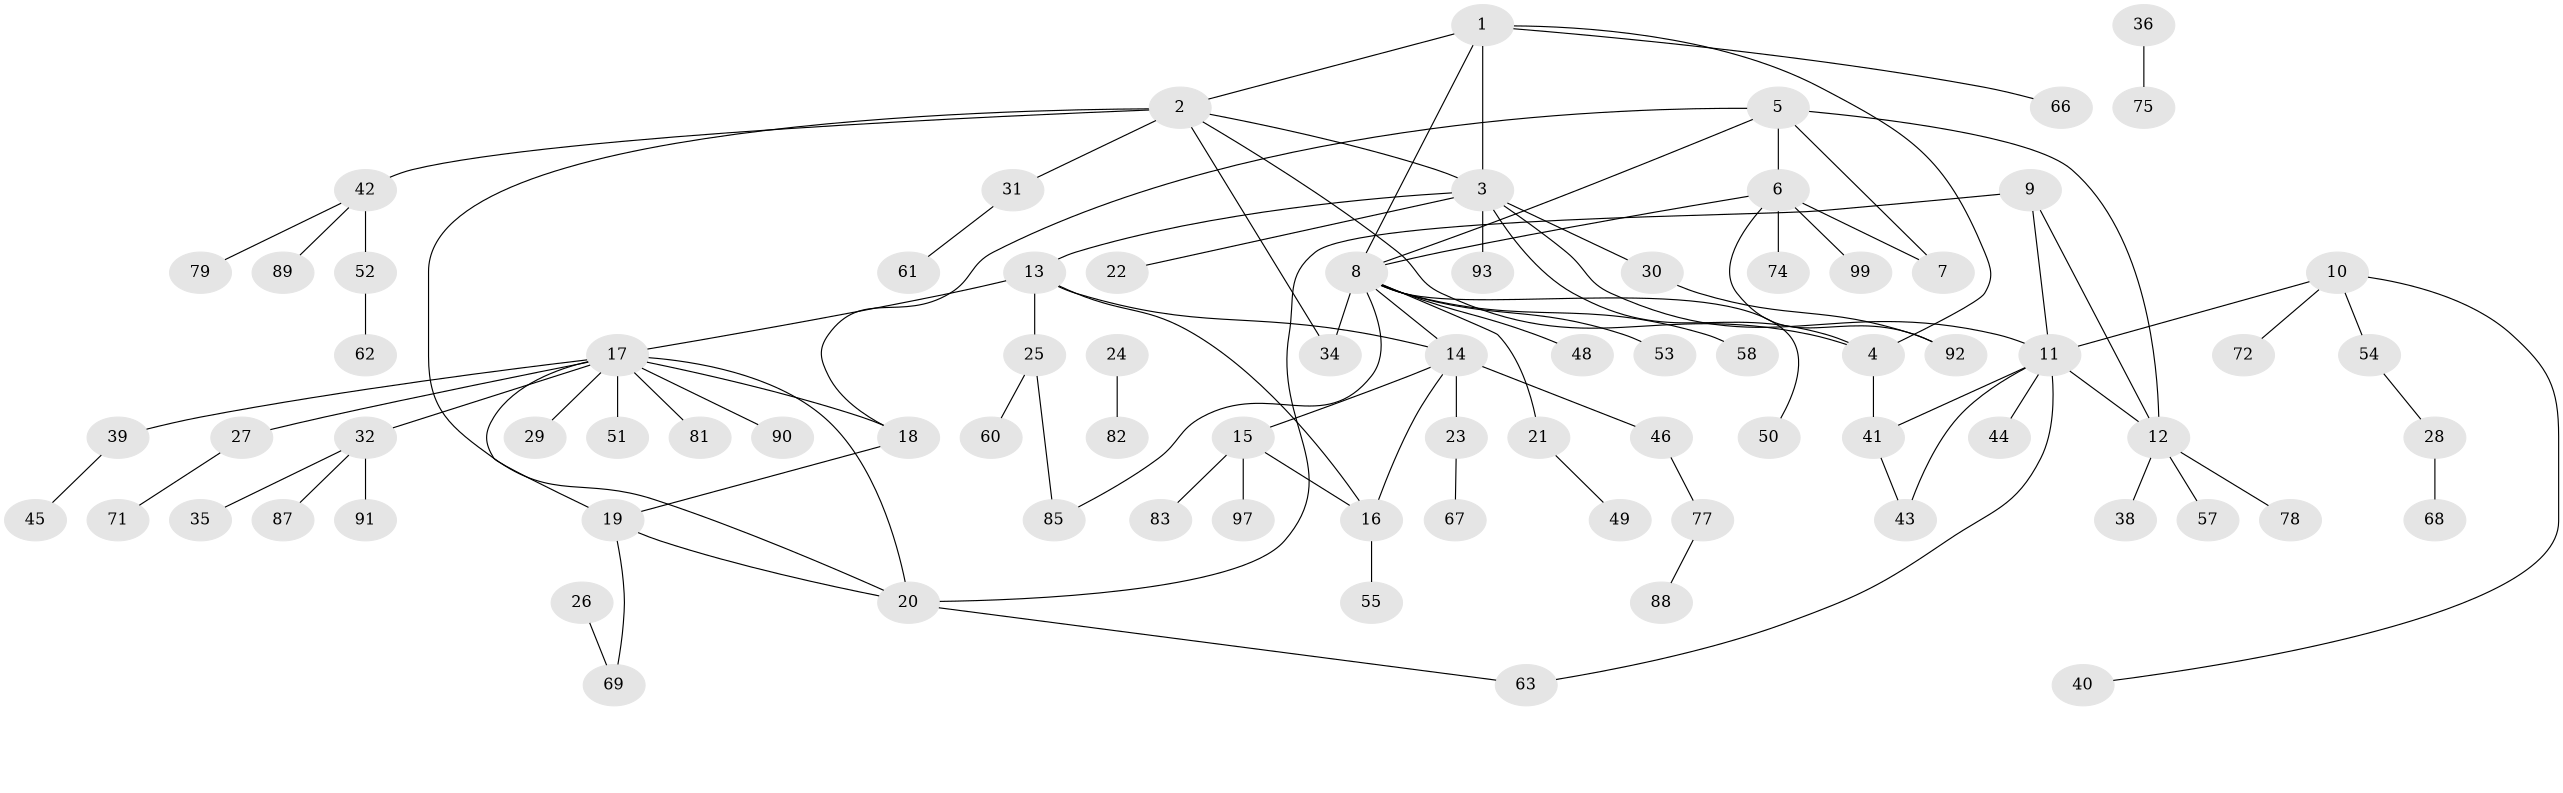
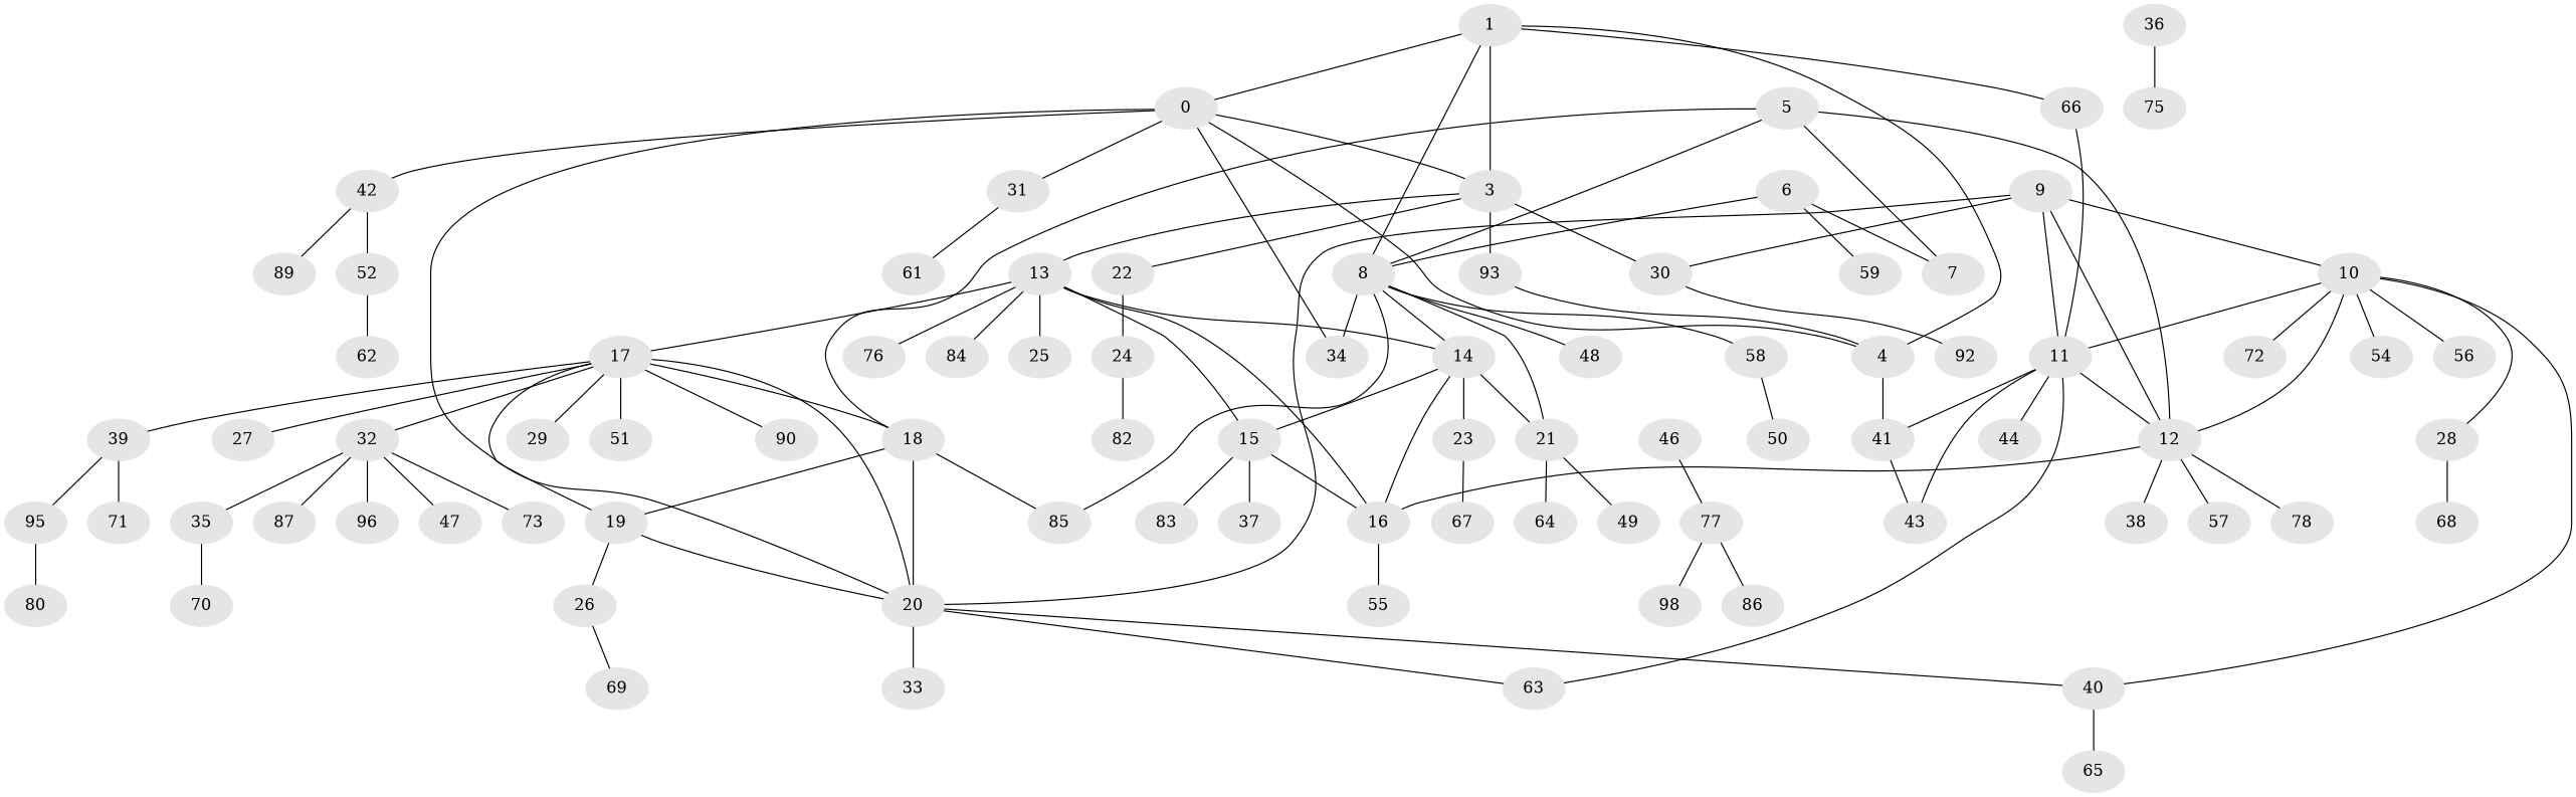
  graph {
    node [color=gray90 style=filled]
    1
-   2
+   2 [label=0]
    3
    4
    8
    66
    20
    31
    34
    42
    11
    13
    22
    30
    93
    41
    14
    21
    48
    50
-   53
    58
    85
    40
    63
+   33
    61
    52
-   79
    89
    12
    43
    44
    16
    15
    17
    25
+   76
+   84
    24
    92
    5
    6
    7
    18
-   59 [label=99]
-   74
+   59
    38
    57
    78
    19
    23
    46
    49
+   64
    36
    75
    9
    10
    28
    54
+   56
    72
    68
+   65
    55
-   37 [label=97]
+   37
    83
    27
    29
    32
    39
    51
-   81
    90
-   60
    67
    77
    26
    71
    35
+   47
+   73
    87
-   91
-   45
+   91 [label=96]
+   45 [label=95]
    69
    82
+   70
+   80
    62
-   88
+   86
+   88 [label=98]
    1 -- 2
    1 -- 3
    1 -- 4
    1 -- 8
    1 -- 66
    2 -- 3
    2 -- 4
    2 -- 20
    2 -- 31
    2 -- 34
    2 -- 42
-   3 -- 4
-   3 -- 11
+   93 -- 4
+   66 -- 11
    3 -- 13
    3 -- 22
    3 -- 30
    3 -- 93
    4 -- 41
    8 -- 34
    8 -- 14
    8 -- 21
    8 -- 48
-   8 -- 50
-   8 -- 53
+   58 -- 50
    8 -- 58
    8 -- 85
+   20 -- 40
    20 -- 63
+   20 -- 33
    31 -- 61
    42 -- 52
-   42 -- 79
    42 -- 89
    11 -- 41
    11 -- 63
    11 -- 12
    11 -- 43
    11 -- 44
    13 -- 14
    13 -- 16
+   13 -- 15
    13 -- 17
    13 -- 25
+   13 -- 76
+   13 -- 84
+   22 -- 24
    30 -- 92
    41 -- 43
    14 -- 16
    14 -- 15
    14 -- 23
-   14 -- 46
+   14 -- 21
    21 -- 49
+   21 -- 64
+   40 -- 65
    52 -- 62
+   12 -- 16
    12 -- 38
    12 -- 57
    12 -- 78
    16 -- 55
    15 -- 16
    15 -- 37
    15 -- 83
    17 -- 20
    17 -- 18
    17 -- 19
    17 -- 27
    17 -- 29
    17 -- 32
    17 -- 39
    17 -- 51
-   17 -- 81
    17 -- 90
-   25 -- 60
    24 -- 82
    5 -- 8
    5 -- 12
-   5 -- 6
    5 -- 7
    5 -- 18
    6 -- 8
-   6 -- 92
    6 -- 7
    6 -- 59
-   6 -- 74
-   25 -- 85
+   18 -- 20
+   18 -- 85
    18 -- 19
    19 -- 20
-   19 -- 69
+   19 -- 26
    23 -- 67
    46 -- 77
    36 -- 75
    9 -- 20
    9 -- 11
+   9 -- 30
    9 -- 12
+   9 -- 10
    10 -- 11
    10 -- 40
-   54 -- 28
+   10 -- 12
+   10 -- 28
    10 -- 54
+   10 -- 56
    10 -- 72
    28 -- 68
-   27 -- 71
+   39 -- 71
    32 -- 35
+   32 -- 47
+   32 -- 73
    32 -- 87
    32 -- 91
    39 -- 45
+   77 -- 86
    77 -- 88
    26 -- 69
+   35 -- 70
+   45 -- 80
  }
